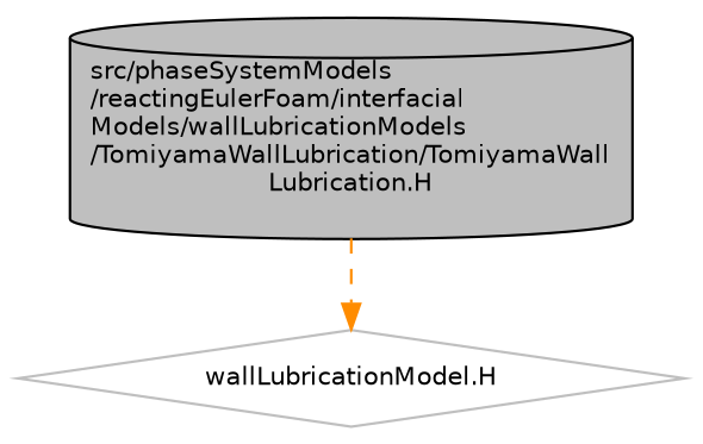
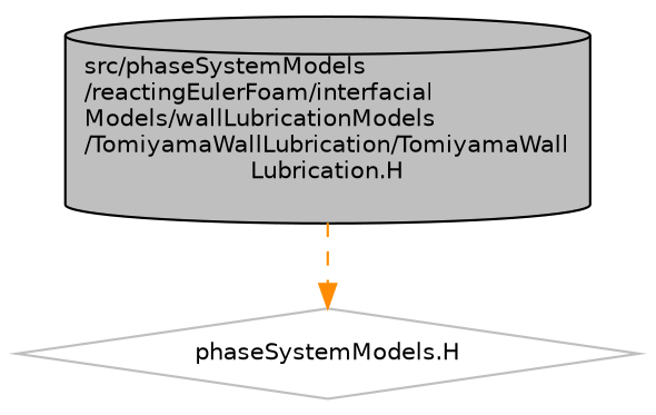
  digraph {
    node [fontname=Helvetica fontsize=10]
    n1 [color=black fillcolor=grey75 fontcolor=black height=0.2 label="src/phaseSystemModels\l/reactingEulerFoam/interfacial\lModels/wallLubricationModels\l/TomiyamaWallLubrication/TomiyamaWall\lLubrication.H" shape=cylinder style=filled width=0.4]
-   n2 [color=grey75 height=0.2 label="wallLubricationModel.H" shape=diamond width=0.4]
+   n2 [color=grey75 height=0.2 label="phaseSystemModels.H" shape=diamond width=0.4]
    n1 -> n2 [color=darkorange fontname=Helvetica fontsize=10 labelfontname=Helvetica labelfontsize=10 style=dashed]
  }
